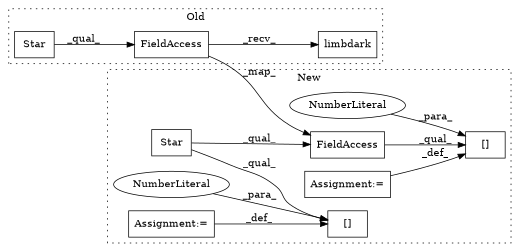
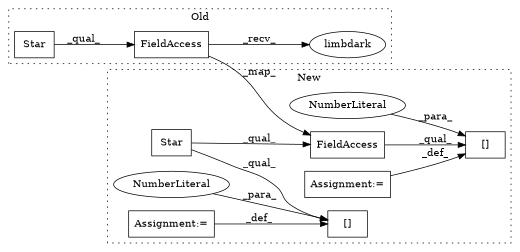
  digraph {
    rankdir=LR
    node [a=32 l=1 shape=box]
    n1 [l="5,1" label=Star s="1098,1108"]
-   n2 [l="9,1" label=limbdark s="1124,1141"]
+   n2 [l="9,1" label=limbdark s="1124,1141" shape=ellipse]
    n3 [a=22 l=8 label=FieldAccess s=1115]
    n4 [a=2 l="9,1" label="[]" s="698,708"]
    n5 [a=34 label=NumberLiteral s=707 shape=ellipse]
    n6 [l=6 label=Star s=665]
    n7 [a=2 l="9,1" label="[]" s="677,687"]
    n8 [a=34 label=NumberLiteral s=686 shape=ellipse]
    n9 [a=7 label="Assignment:=" s=709]
    n10 [a=7 label="Assignment:=" s=688]
    n11 [a=22 l=8 label=FieldAccess s=698]
    subgraph cluster_1 {
      label=Old
      style=dotted
      n1
      n2
      n3
    }
    subgraph cluster_2 {
      label=New
      style=dotted
      n4
      n5
      n6
      n7
      n8
      n9
      n10
      n11
    }
    n1 -> n3 [label=_qual_]
    n3 -> n2 [label=_recv_]
    n3 -> n11 [label=_map_]
    n5 -> n4 [label=_para_]
    n6 -> n7 [label=_qual_]
    n6 -> n11 [label=_qual_]
    n8 -> n7 [label=_para_]
    n9 -> n4 [label=_def_]
    n10 -> n7 [label=_def_]
    n11 -> n4 [label=_qual_]
  }
